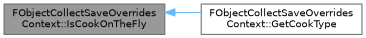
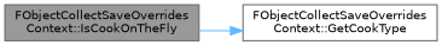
  digraph {
    rankdir=LR
    fontname="DejaVu Sans"
    node [fontname="DejaVu Sans" fontsize=10 shape=box style=filled]
    n1 [color=gray40 fillcolor=grey60 fontcolor=black height=0.2 label="FObjectCollectSaveOverrides\lContext::IsCookOnTheFly" width=0.4]
    n2 [color=grey40 fillcolor=white height=0.2 label="FObjectCollectSaveOverrides\lContext::GetCookType" width=0.4]
-   n2 -> n1 [color=steelblue1 fontname="DejaVu Sans" fontsize=10 labelfontname=Helvetica labelfontsize=10 style=solid]
+   n1 -> n2 [color=steelblue1 fontname="DejaVu Sans" fontsize=10 labelfontname=Helvetica labelfontsize=10 style=solid]
  }
